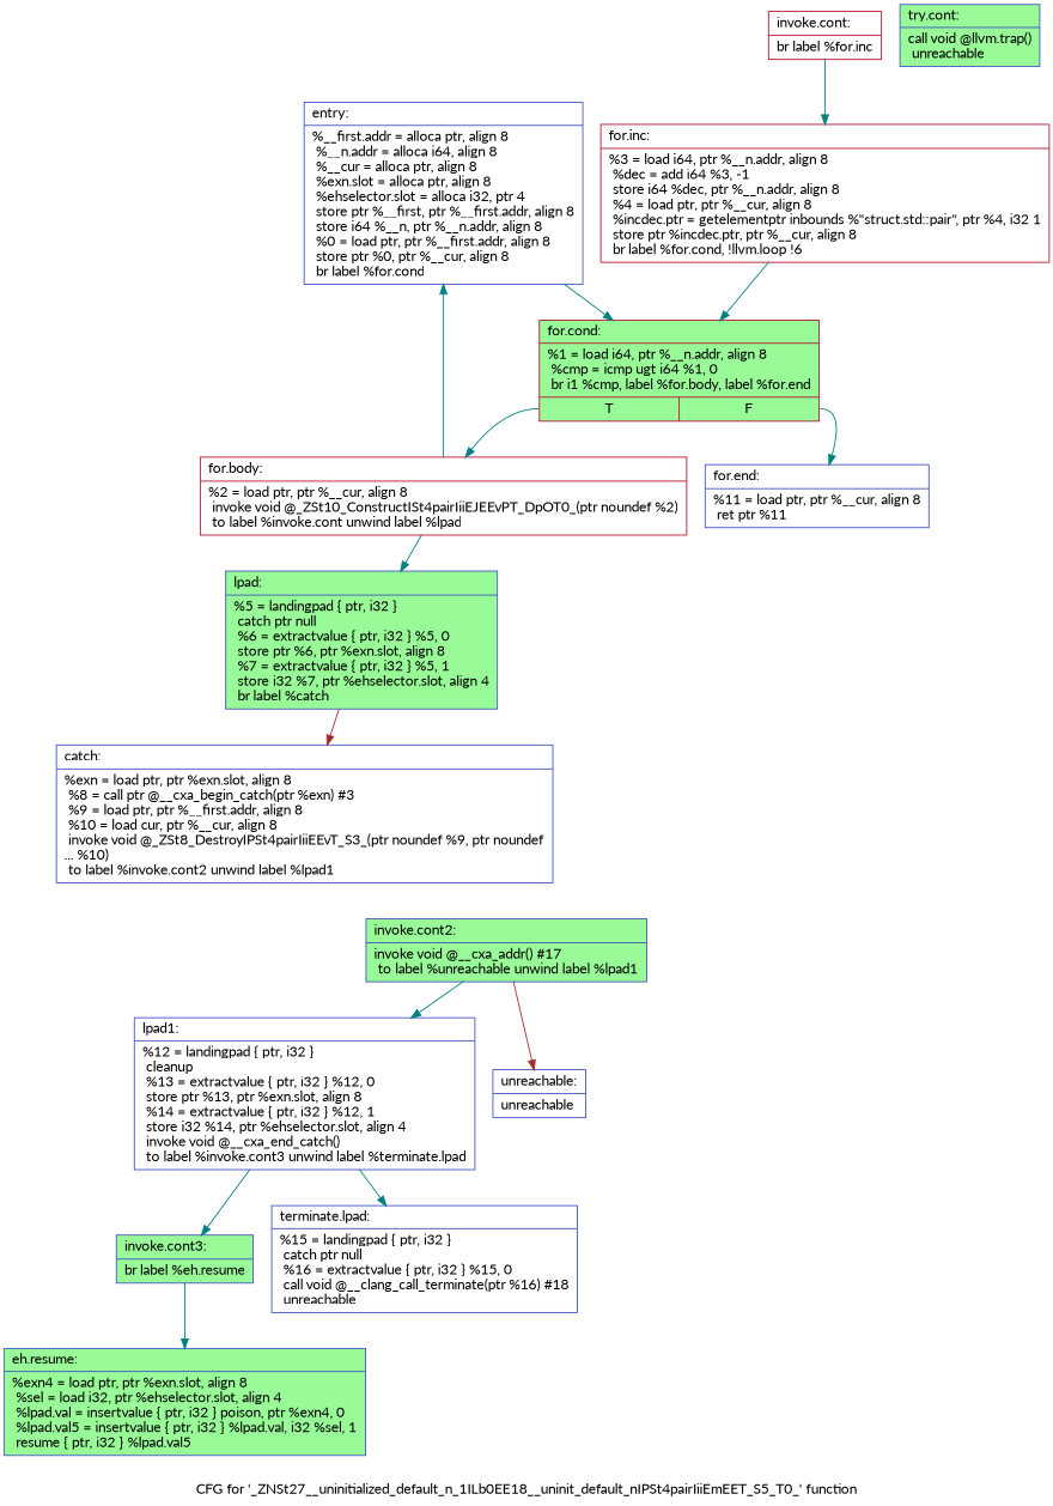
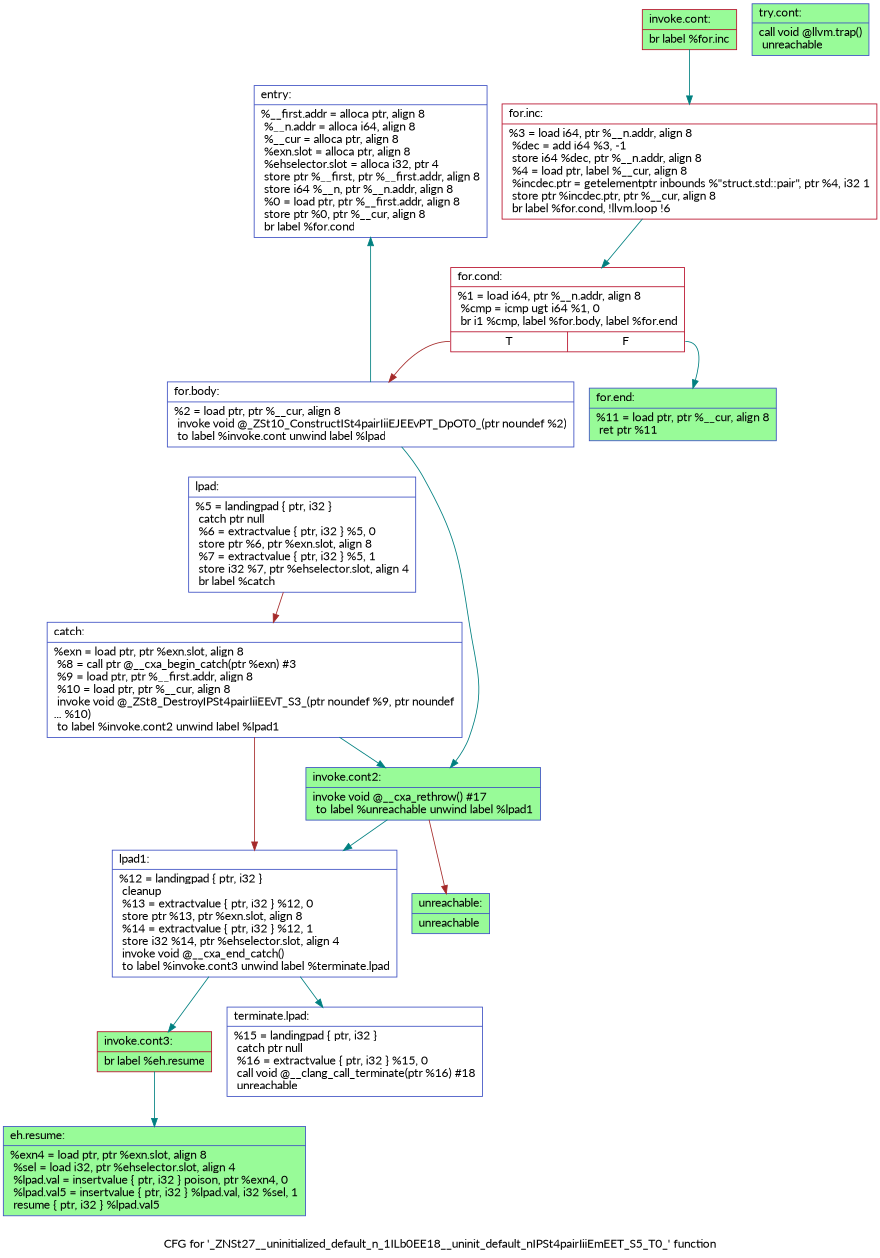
  digraph {
    fontname=Lato
    label="CFG for '_ZNSt27__uninitialized_default_n_1ILb0EE18__uninit_default_nIPSt4pairIiiEmEET_S5_T0_' function"
    node [color="#3d50c3ff" fillcolor=white fontname=Lato shape=record style=filled]
    edge [color=teal fontname=Lato]
    n1 [label="{entry:\l|  %__first.addr = alloca ptr, align 8\l  %__n.addr = alloca i64, align 8\l  %__cur = alloca ptr, align 8\l  %exn.slot = alloca ptr, align 8\l  %ehselector.slot = alloca i32, ptr 4\l  store ptr %__first, ptr %__first.addr, align 8\l  store i64 %__n, ptr %__n.addr, align 8\l  %0 = load ptr, ptr %__first.addr, align 8\l  store ptr %0, ptr %__cur, align 8\l  br label %for.cond\l}"]
-   n2 [color="#b70d28ff" fillcolor=palegreen label="{for.cond:\l|  %1 = load i64, ptr %__n.addr, align 8\l  %cmp = icmp ugt i64 %1, 0\l  br i1 %cmp, label %for.body, label %for.end\l|{<s0>T|<s1>F}}"]
-   n3 [color="#b70d28ff" label="{for.body:\l|  %2 = load ptr, ptr %__cur, align 8\l  invoke void @_ZSt10_ConstructISt4pairIiiEJEEvPT_DpOT0_(ptr noundef %2)\l          to label %invoke.cont unwind label %lpad\l}"]
-   n4 [label="{for.end:\l|  %11 = load ptr, ptr %__cur, align 8\l  ret ptr %11\l}"]
-   n5 [fillcolor=palegreen label="{lpad:\l|  %5 = landingpad \{ ptr, i32 \}\l          catch ptr null\l  %6 = extractvalue \{ ptr, i32 \} %5, 0\l  store ptr %6, ptr %exn.slot, align 8\l  %7 = extractvalue \{ ptr, i32 \} %5, 1\l  store i32 %7, ptr %ehselector.slot, align 4\l  br label %catch\l}"]
-   n6 [color="#b70d28ff" label="{invoke.cont:\l|  br label %for.inc\l}"]
-   n7 [color="#b70d28ff" label="{for.inc:\l|  %3 = load i64, ptr %__n.addr, align 8\l  %dec = add i64 %3, -1\l  store i64 %dec, ptr %__n.addr, align 8\l  %4 = load ptr, ptr %__cur, align 8\l  %incdec.ptr = getelementptr inbounds %\"struct.std::pair\", ptr %4, i32 1\l  store ptr %incdec.ptr, ptr %__cur, align 8\l  br label %for.cond, !llvm.loop !6\l}"]
-   n8 [label="{catch:\l|  %exn = load ptr, ptr %exn.slot, align 8\l  %8 = call ptr @__cxa_begin_catch(ptr %exn) #3\l  %9 = load ptr, ptr %__first.addr, align 8\l  %10 = load cur, ptr %__cur, align 8\l  invoke void @_ZSt8_DestroyIPSt4pairIiiEEvT_S3_(ptr noundef %9, ptr noundef\l... %10)\l          to label %invoke.cont2 unwind label %lpad1\l}"]
-   n9 [fillcolor=palegreen label="{invoke.cont2:\l|  invoke void @__cxa_addr() #17\l          to label %unreachable unwind label %lpad1\l}"]
+   n2 [color="#b70d28ff" label="{for.cond:\l|  %1 = load i64, ptr %__n.addr, align 8\l  %cmp = icmp ugt i64 %1, 0\l  br i1 %cmp, label %for.body, label %for.end\l|{<s0>T|<s1>F}}"]
+   n3 [label="{for.body:\l|  %2 = load ptr, ptr %__cur, align 8\l  invoke void @_ZSt10_ConstructISt4pairIiiEJEEvPT_DpOT0_(ptr noundef %2)\l          to label %invoke.cont unwind label %lpad\l}"]
+   n4 [fillcolor=palegreen label="{for.end:\l|  %11 = load ptr, ptr %__cur, align 8\l  ret ptr %11\l}"]
+   n5 [label="{lpad:\l|  %5 = landingpad \{ ptr, i32 \}\l          catch ptr null\l  %6 = extractvalue \{ ptr, i32 \} %5, 0\l  store ptr %6, ptr %exn.slot, align 8\l  %7 = extractvalue \{ ptr, i32 \} %5, 1\l  store i32 %7, ptr %ehselector.slot, align 4\l  br label %catch\l}"]
+   n6 [color="#b70d28ff" fillcolor=palegreen label="{invoke.cont:\l|  br label %for.inc\l}"]
+   n7 [color="#b70d28ff" label="{for.inc:\l|  %3 = load i64, ptr %__n.addr, align 8\l  %dec = add i64 %3, -1\l  store i64 %dec, ptr %__n.addr, align 8\l  %4 = load ptr, label %__cur, align 8\l  %incdec.ptr = getelementptr inbounds %\"struct.std::pair\", ptr %4, i32 1\l  store ptr %incdec.ptr, ptr %__cur, align 8\l  br label %for.cond, !llvm.loop !6\l}"]
+   n8 [label="{catch:\l|  %exn = load ptr, ptr %exn.slot, align 8\l  %8 = call ptr @__cxa_begin_catch(ptr %exn) #3\l  %9 = load ptr, ptr %__first.addr, align 8\l  %10 = load ptr, ptr %__cur, align 8\l  invoke void @_ZSt8_DestroyIPSt4pairIiiEEvT_S3_(ptr noundef %9, ptr noundef\l... %10)\l          to label %invoke.cont2 unwind label %lpad1\l}"]
+   n9 [fillcolor=palegreen label="{invoke.cont2:\l|  invoke void @__cxa_rethrow() #17\l          to label %unreachable unwind label %lpad1\l}"]
    n10 [label="{lpad1:\l|  %12 = landingpad \{ ptr, i32 \}\l          cleanup\l  %13 = extractvalue \{ ptr, i32 \} %12, 0\l  store ptr %13, ptr %exn.slot, align 8\l  %14 = extractvalue \{ ptr, i32 \} %12, 1\l  store i32 %14, ptr %ehselector.slot, align 4\l  invoke void @__cxa_end_catch()\l          to label %invoke.cont3 unwind label %terminate.lpad\l}"]
-   n11 [label="{unreachable:\l|  unreachable\l}"]
-   n12 [fillcolor=palegreen label="{invoke.cont3:\l|  br label %eh.resume\l}"]
+   n11 [fillcolor=palegreen label="{unreachable:\l|  unreachable\l}"]
+   n12 [color="#b70d28ff" fillcolor=palegreen label="{invoke.cont3:\l|  br label %eh.resume\l}"]
    n13 [label="{terminate.lpad:\l|  %15 = landingpad \{ ptr, i32 \}\l          catch ptr null\l  %16 = extractvalue \{ ptr, i32 \} %15, 0\l  call void @__clang_call_terminate(ptr %16) #18\l  unreachable\l}"]
    n14 [fillcolor=palegreen label="{eh.resume:\l|  %exn4 = load ptr, ptr %exn.slot, align 8\l  %sel = load i32, ptr %ehselector.slot, align 4\l  %lpad.val = insertvalue \{ ptr, i32 \} poison, ptr %exn4, 0\l  %lpad.val5 = insertvalue \{ ptr, i32 \} %lpad.val, i32 %sel, 1\l  resume \{ ptr, i32 \} %lpad.val5\l}"]
    n15 [fillcolor=palegreen label="{try.cont:\l|  call void @llvm.trap()\l  unreachable\l}"]
-   n1 -> n2
-   n2 -> n3 [tailport=s0]
+   n2 -> n3 [color=brown tailport=s0]
    n2 -> n4 [tailport=s1]
    n3 -> n1
-   n3 -> n5
+   n3 -> n9
    n5 -> n8 [color=brown]
    n6 -> n7
    n7 -> n2
+   n8 -> n9
+   n8 -> n10 [color=brown]
    n9 -> n10
    n9 -> n11 [color=brown]
    n10 -> n12
    n10 -> n13
    n12 -> n14
  }
